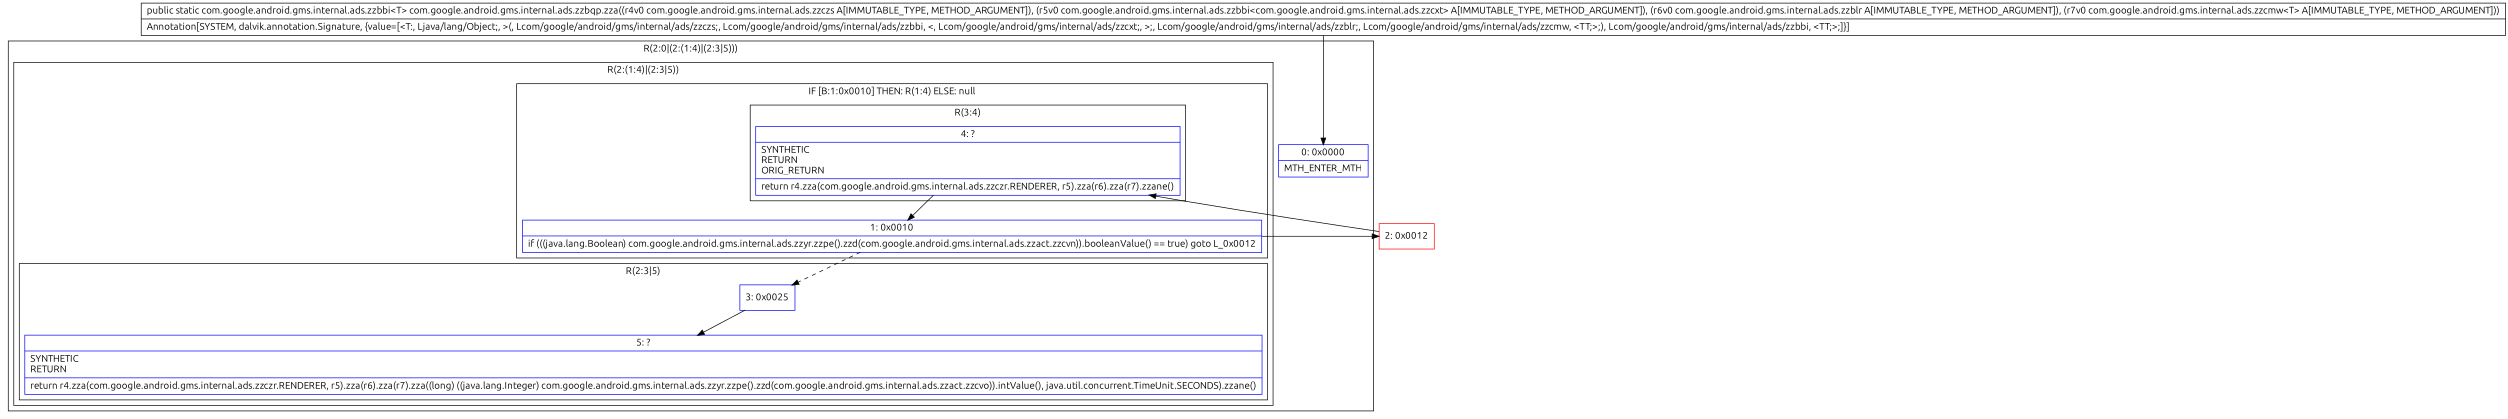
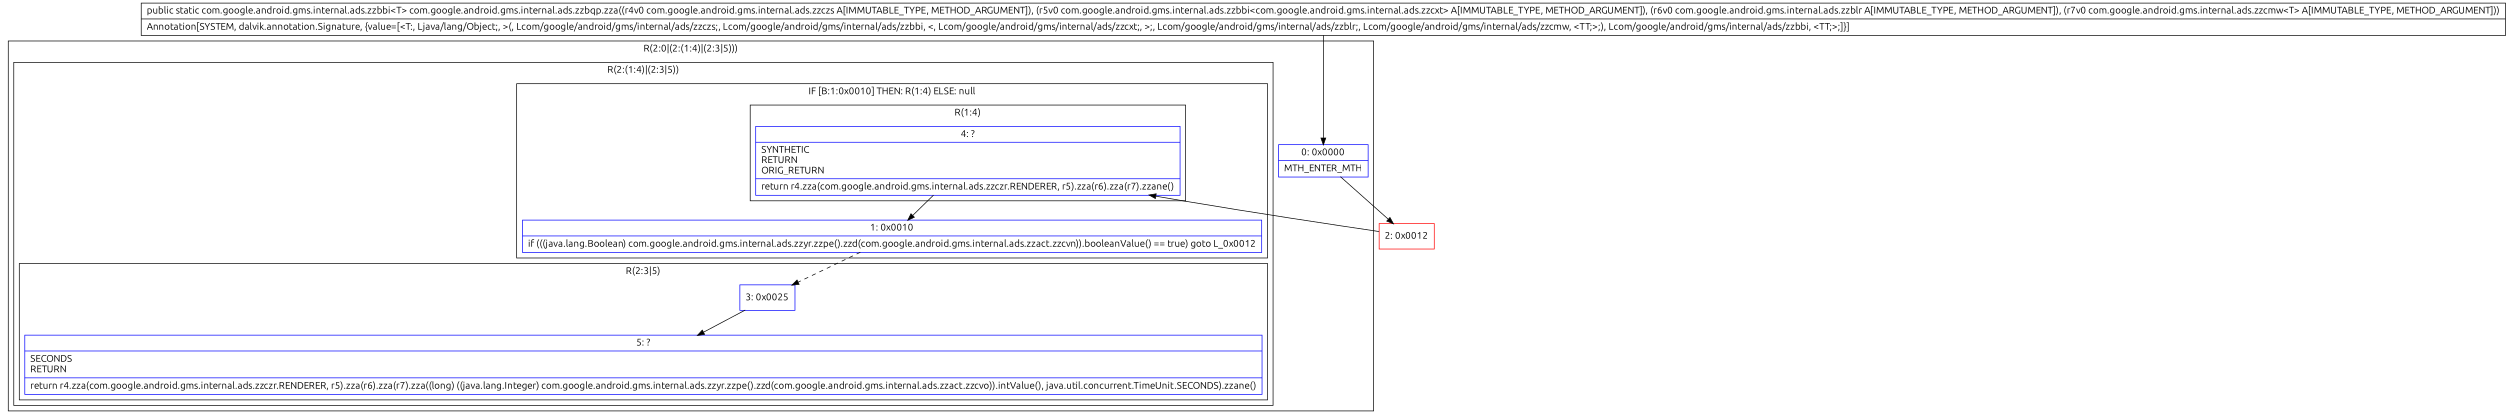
  digraph {
    fontname=Ubuntu
    node [color=blue fontname=Ubuntu shape=record]
    edge [fontname=Ubuntu]
    n1 [label="{4\:\ ?|SYNTHETIC\lRETURN\lORIG_RETURN\l|return r4.zza(com.google.android.gms.internal.ads.zzczr.RENDERER, r5).zza(r6).zza(r7).zzane()\l}"]
    n2 [label="{1\:\ 0x0010|if (((java.lang.Boolean) com.google.android.gms.internal.ads.zzyr.zzpe().zzd(com.google.android.gms.internal.ads.zzact.zzcvn)).booleanValue() == true) goto L_0x0012\l}"]
    n3 [label="{3\:\ 0x0025}"]
-   n4 [label="{5\:\ ?|SYNTHETIC\lRETURN\l|return r4.zza(com.google.android.gms.internal.ads.zzczr.RENDERER, r5).zza(r6).zza(r7).zza((long) ((java.lang.Integer) com.google.android.gms.internal.ads.zzyr.zzpe().zzd(com.google.android.gms.internal.ads.zzact.zzcvo)).intValue(), java.util.concurrent.TimeUnit.SECONDS).zzane()\l}"]
+   n4 [label="{5\:\ ?|SECONDS\lRETURN\l|return r4.zza(com.google.android.gms.internal.ads.zzczr.RENDERER, r5).zza(r6).zza(r7).zza((long) ((java.lang.Integer) com.google.android.gms.internal.ads.zzyr.zzpe().zzd(com.google.android.gms.internal.ads.zzact.zzcvo)).intValue(), java.util.concurrent.TimeUnit.SECONDS).zzane()\l}"]
    n5 [label="{0\:\ 0x0000|MTH_ENTER_MTH\l}"]
    n6 [color=red label="{2\:\ 0x0012}"]
    n7 [label="{public static com.google.android.gms.internal.ads.zzbbi\<T\> com.google.android.gms.internal.ads.zzbqp.zza((r4v0 com.google.android.gms.internal.ads.zzczs A[IMMUTABLE_TYPE, METHOD_ARGUMENT]), (r5v0 com.google.android.gms.internal.ads.zzbbi\<com.google.android.gms.internal.ads.zzcxt\> A[IMMUTABLE_TYPE, METHOD_ARGUMENT]), (r6v0 com.google.android.gms.internal.ads.zzblr A[IMMUTABLE_TYPE, METHOD_ARGUMENT]), (r7v0 com.google.android.gms.internal.ads.zzcmw\<T\> A[IMMUTABLE_TYPE, METHOD_ARGUMENT]))  | Annotation[SYSTEM, dalvik.annotation.Signature, \{value=[\<T:, Ljava\/lang\/Object;, \>(, Lcom\/google\/android\/gms\/internal\/ads\/zzczs;, Lcom\/google\/android\/gms\/internal\/ads\/zzbbi, \<, Lcom\/google\/android\/gms\/internal\/ads\/zzcxt;, \>;, Lcom\/google\/android\/gms\/internal\/ads\/zzblr;, Lcom\/google\/android\/gms\/internal\/ads\/zzcmw, \<TT;\>;), Lcom\/google\/android\/gms\/internal\/ads\/zzbbi, \<TT;\>;]\}]\l}" color=""]
    subgraph cluster_1 {
      label="R(2:0|(2:(1:4)|(2:3|5)))"
      n5
      subgraph cluster_2 {
        label="R(2:(1:4)|(2:3|5))"
        subgraph cluster_3 {
          label="IF [B:1:0x0010] THEN: R(1:4) ELSE: null"
          n2
          subgraph cluster_4 {
-           label="R(3:4)"
+           label="R(1:4)"
            n1
          }
        }
        subgraph cluster_5 {
          label="R(2:3|5)"
          n3
          n4
        }
      }
    }
    n1 -> n2
    n2 -> n3 [style=dashed]
-   n2 -> n6
+   n5 -> n6
    n3 -> n4
    n6 -> n1
    n7 -> n5
  }
